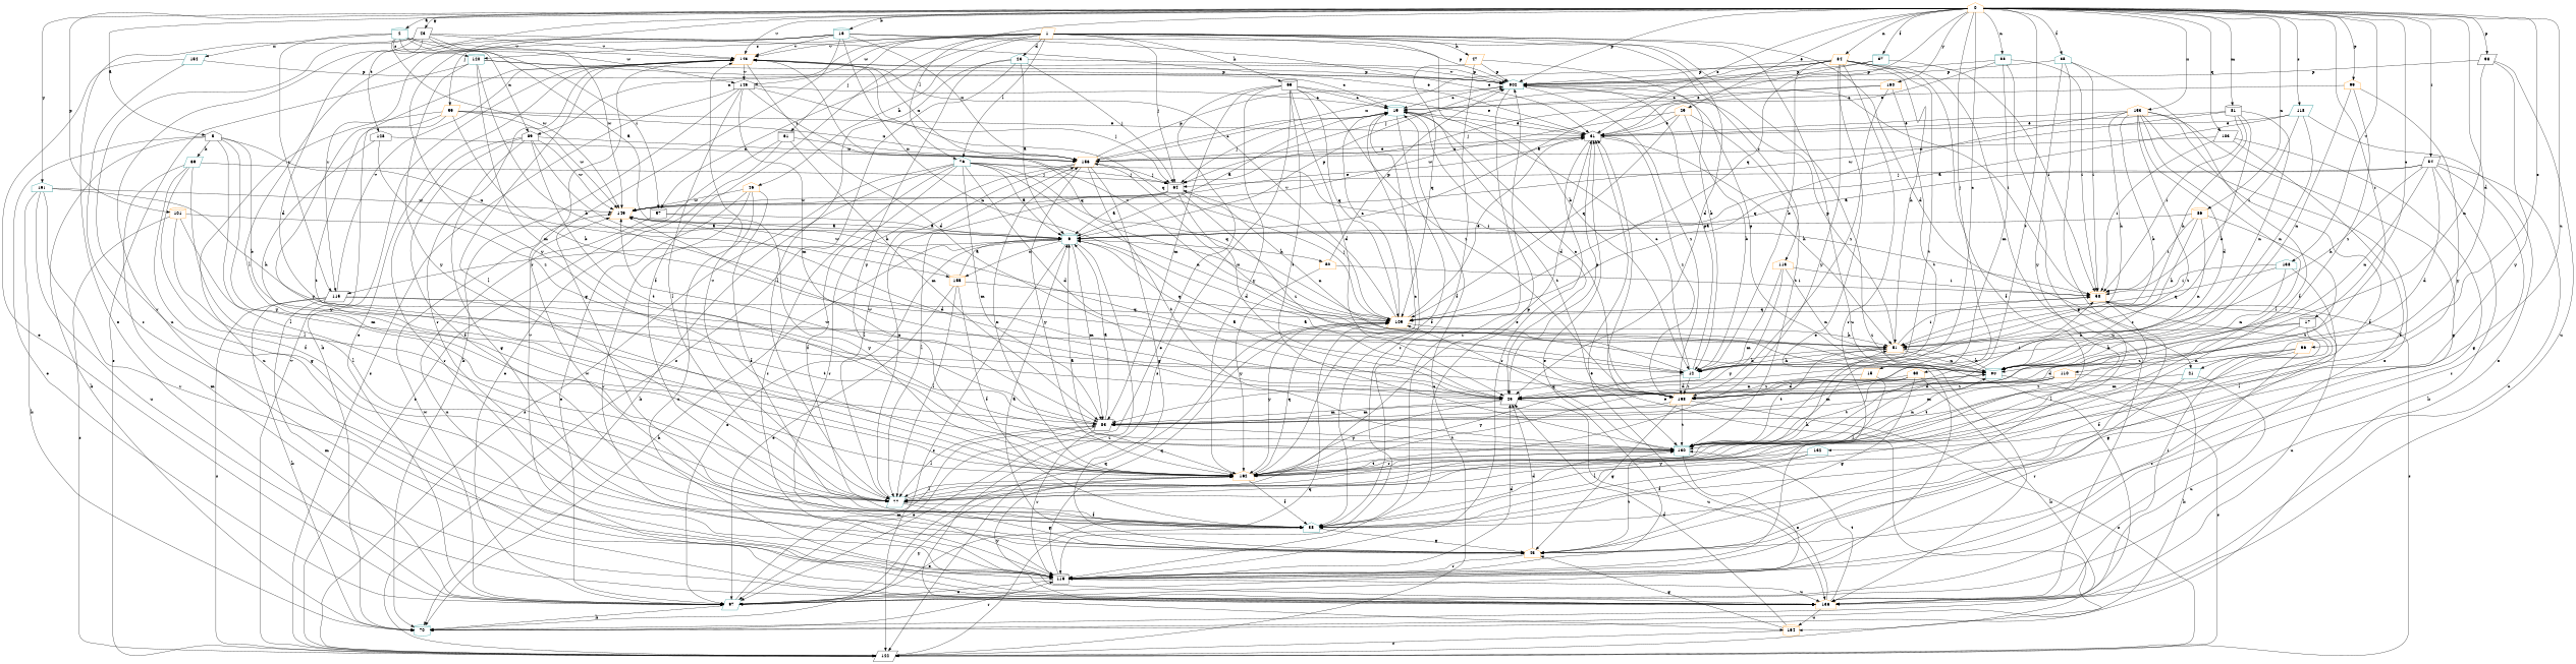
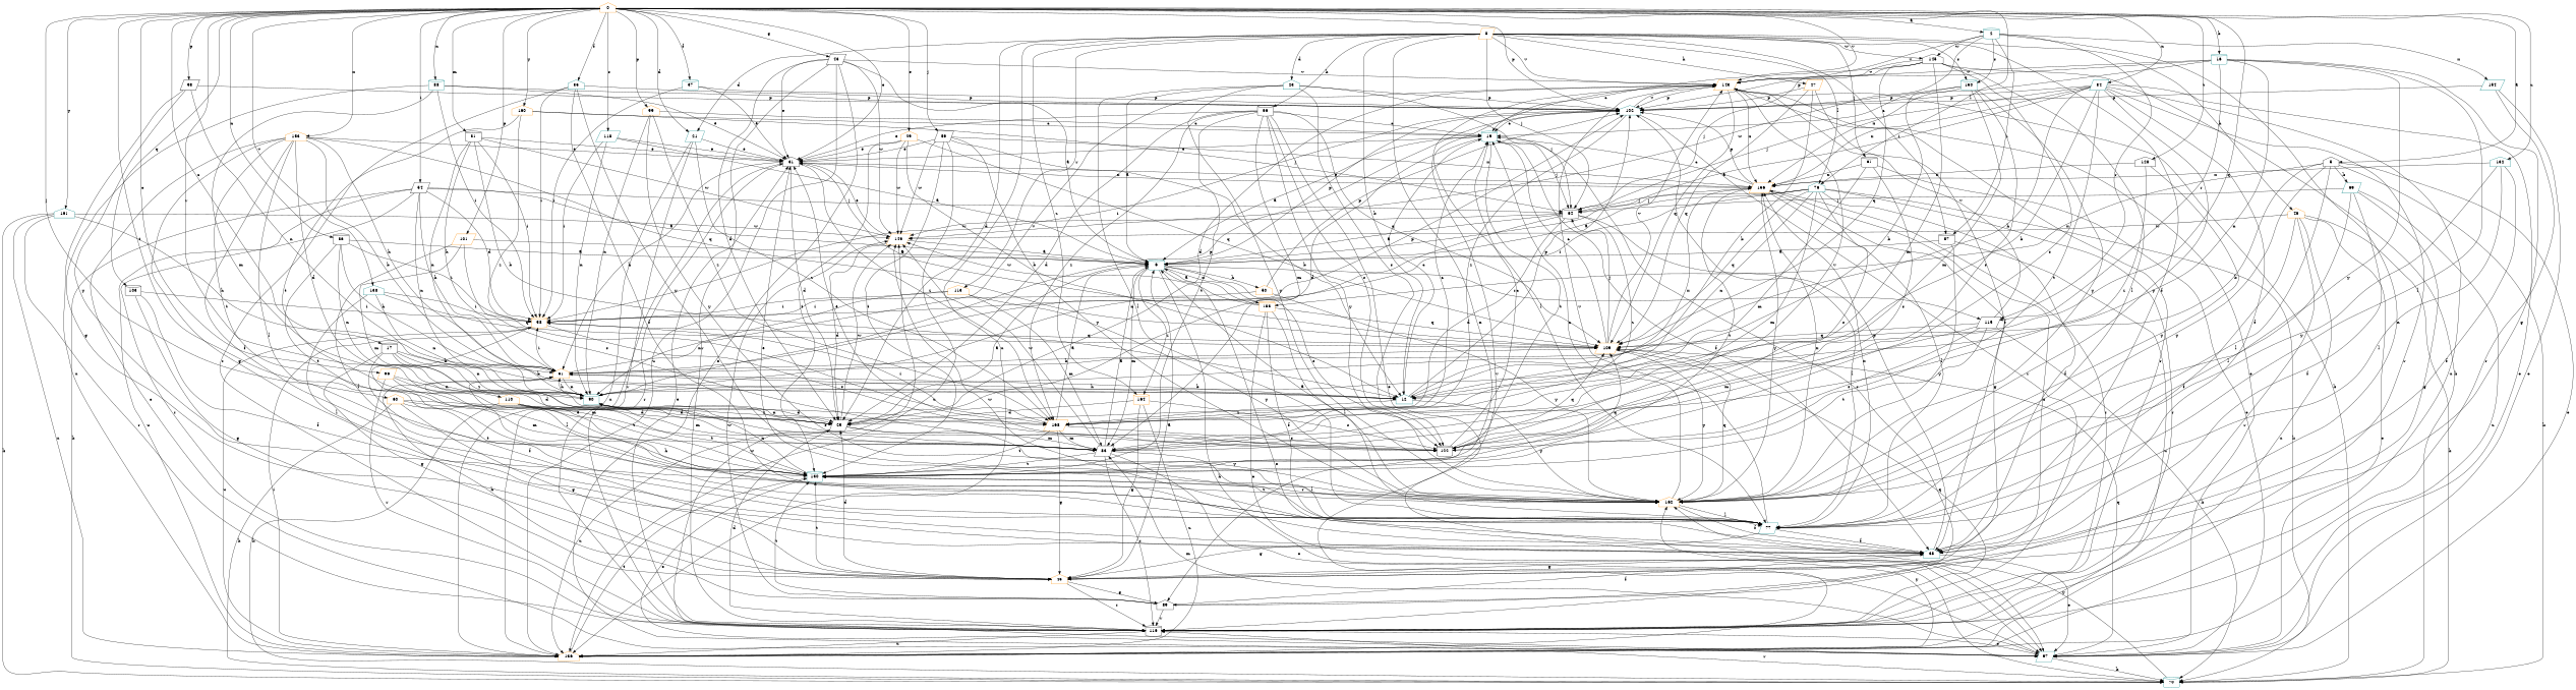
  strict digraph {
    node [color=darkorange shape=house]
    2 [color=teal shape=cylinder]
    0
    5 [color=black]
    n4 [color=teal label=16 shape=cylinder]
-   15 [shape=parallelogram]
    17 [color=black shape=cylinder]
    21 [color=teal shape=parallelogram]
    29
    31 [color=black]
    35 [color=teal]
    37 [color=teal shape=cylinder]
    43 [color=black shape=parallelogram]
    54 [color=black shape=parallelogram]
-   59 [shape=parallelogram]
+   59 [color=black shape=parallelogram]
    60
    76 [color=teal]
    81 [color=black shape=cylinder]
-   84 [shape=parallelogram]
-   86 [shape=cylinder]
+   84 [color=teal shape=parallelogram]
+   86 [color=black shape=cylinder]
    88 [color=teal shape=cylinder]
    96 [shape=parallelogram]
    98 [color=black shape=parallelogram]
    99
-   101 [shape=cylinder]
-   102 [color=teal label=902]
-   103 [color=black shape=parallelogram]
+   101 [shape=parallelogram]
+   102 [color=teal]
+   103 [color=black shape=cylinder]
    109 [shape=parallelogram]
    110
    118 [color=teal shape=parallelogram]
    128 [color=black]
    130 [color=teal shape=cylinder]
    132 [color=teal]
    138 [color=teal]
    143 [shape=parallelogram]
    153
    160
    161 [color=teal]
    57 [color=black shape=cylinder]
    89 [color=black]
-   120 [color=teal shape=cylinder]
+   120 [color=teal shape=cylinder label=150]
    145 [color=black]
    115 [color=black shape=parallelogram]
    149 [shape=parallelogram]
    154 [color=teal shape=parallelogram]
    12 [color=teal]
    69 [color=teal shape=parallelogram]
    70 [color=teal shape=cylinder]
    77 [color=teal shape=parallelogram]
    97 [color=teal shape=parallelogram]
    155 [shape=cylinder]
    162
    45
    90 [color=teal shape=cylinder]
    156 [shape=parallelogram]
    168 [shape=parallelogram]
    38 [color=teal]
    51
    136
    116 [color=black shape=cylinder]
    25 [color=black shape=parallelogram]
    58 [shape=cylinder]
    6 [color=teal shape=cylinder]
    64 [color=black shape=cylinder]
    83 [color=black shape=parallelogram]
-   122 [color=black shape=parallelogram]
+   122 [color=black shape=cylinder]
    19 [color=teal shape=cylinder]
-   1 [shape=parallelogram]
+   1 [shape=parallelogram label=8]
    23 [color=teal]
    46
    47 [shape=parallelogram]
    61 [color=black shape=cylinder]
    66 [color=black shape=cylinder]
    113
    164 [shape=cylinder]
    50
    2 -> 143 [label=v]
    2 -> 57 [label=i]
    2 -> 89 [label=n]
    2 -> 120 [label=s]
    2 -> 145 [label=w]
    2 -> 115 [label=r]
    2 -> 149 [label=w]
    2 -> 154 [label=x]
    0 -> 2 [label=a]
    0 -> 5 [label=a]
    0 -> n4 [label=b]
-   0 -> 15 [label=c]
    0 -> 17 [label=c]
    0 -> 21 [label=d]
    0 -> 29 [label=e]
    0 -> 31 [label=e]
    0 -> 35 [label=f]
    0 -> 37 [label=f]
    0 -> 43 [label=g]
    0 -> 54 [label=i]
    0 -> 59 [label=j]
    0 -> 60 [label=j]
    0 -> 76 [label=l]
    0 -> 81 [label=m]
    0 -> 84 [label=n]
    0 -> 86 [label=n]
    0 -> 88 [label=n]
    0 -> 96 [label=o]
    0 -> 98 [label=p]
    0 -> 99 [label=p]
    0 -> 101 [label=p]
    0 -> 102 [label=p]
    0 -> 103 [label=q]
    0 -> 109 [label=q]
    0 -> 110 [label=r]
    0 -> 118 [label=s]
    0 -> 128 [label=t]
    0 -> 130 [label=t]
    0 -> 132 [label=u]
    0 -> 138 [label=v]
    0 -> 143 [label=v]
    0 -> 153 [label=x]
    0 -> 160 [label=y]
    0 -> 161 [label=y]
    5 -> 12 [label=b]
    5 -> 69 [label=k]
    5 -> 70 [label=k]
    5 -> 77 [label=l]
    5 -> 97 [label=o]
    5 -> 155 [label=x]
    5 -> 162 [label=y]
    n4 -> 102 [label=p]
    n4 -> 143 [label=v]
    n4 -> 115 [label=r]
    n4 -> 77 [label=l]
    n4 -> 162 [label=y]
    n4 -> 45 [label=g]
    n4 -> 90 [label=n]
    n4 -> 156 [label=x]
-   15 -> 77 [label=l]
-   15 -> 168 [label=z]
    17 -> 12 [label=b]
    17 -> 45 [label=g]
+   17 -> 90 [label=n]
    17 -> 168 [label=z]
    17 -> 38 [label=f]
    17 -> 51 [label=h]
-   n4 -> 31 [label=e]
+   21 -> 31 [label=e]
    21 -> 168 [label=z]
    21 -> 136 [label=u]
    21 -> 116 [label=r]
    29 -> 31 [label=e]
    29 -> 109 [label=q]
    29 -> 130 [label=t]
    29 -> 149 [label=w]
    29 -> 12 [label=b]
    31 -> 156 [label=x]
    31 -> 168 [label=z]
    31 -> 51 [label=h]
    31 -> 116 [label=r]
-   31 -> 25 [label=p]
+   31 -> 25 [label=d]
    35 -> 102 [label=p]
    35 -> 162 [label=y]
    35 -> 38 [label=f]
    35 -> 116 [label=r]
    35 -> 58 [label=i]
    37 -> 31 [label=e]
    37 -> 102 [label=p]
    37 -> 58 [label=i]
    43 -> 31 [label=e]
    43 -> 143 [label=v]
    43 -> 149 [label=w]
    43 -> 97 [label=o]
    43 -> 136 [label=u]
    43 -> 116 [label=r]
    43 -> 25 [label=d]
    43 -> 6 [label=a]
    54 -> 70 [label=k]
    54 -> 90 [label=n]
    54 -> 51 [label=h]
    54 -> 136 [label=u]
    54 -> 116 [label=r]
-   54 -> 25 [label=d]
+   54 -> 58 [label=d]
    54 -> 6 [label=a]
    54 -> 64 [label=j]
    59 -> 31 [label=e]
    59 -> 130 [label=t]
    59 -> 149 [label=w]
    59 -> 12 [label=b]
    59 -> 162 [label=y]
    59 -> 156 [label=x]
    59 -> 136 [label=u]
    60 -> 130 [label=t]
    60 -> 70 [label=k]
    60 -> 45 [label=g]
    60 -> 25 [label=d]
    60 -> 83 [label=m]
    76 -> 109 [label=q]
    76 -> 70 [label=k]
    76 -> 90 [label=n]
    76 -> 38 [label=f]
    76 -> 116 [label=r]
-   76 -> 25 [label=d]
    76 -> 58 [label=i]
    76 -> 6 [label=a]
    76 -> 64 [label=j]
    76 -> 83 [label=m]
    76 -> 122 [label=s]
    81 -> 31 [label=e]
    81 -> 149 [label=w]
    81 -> 12 [label=b]
    81 -> 90 [label=n]
    81 -> 51 [label=h]
    81 -> 58 [label=i]
    84 -> 102 [label=p]
    84 -> 130 [label=t]
    84 -> 12 [label=b]
    84 -> 97 [label=o]
    84 -> 162 [label=y]
    84 -> 156 [label=x]
    84 -> 38 [label=f]
    84 -> 51 [label=h]
    84 -> 136 [label=u]
    84 -> 116 [label=r]
    84 -> 6 [label=a]
    84 -> 64 [label=j]
    86 -> 130 [label=t]
    86 -> 90 [label=n]
    86 -> 51 [label=h]
    86 -> 58 [label=i]
    86 -> 6 [label=a]
    88 -> 31 [label=e]
    88 -> 102 [label=p]
    88 -> 45 [label=g]
    88 -> 58 [label=i]
    88 -> 83 [label=m]
    96 -> 90 [label=n]
    96 -> 116 [label=r]
    96 -> 25 [label=d]
    96 -> 83 [label=m]
    98 -> 102 [label=p]
    98 -> 162 [label=y]
    98 -> 90 [label=n]
    98 -> 136 [label=u]
    99 -> 162 [label=y]
    99 -> 90 [label=n]
    99 -> 168 [label=z]
    99 -> 19 [label=c]
    101 -> 77 [label=l]
    101 -> 6 [label=a]
    101 -> 83 [label=m]
    101 -> 122 [label=s]
    102 -> 143 [label=v]
    102 -> 168 [label=z]
    102 -> 116 [label=r]
    102 -> 58 [label=i]
    102 -> 19 [label=c]
    103 -> 45 [label=g]
    103 -> 38 [label=f]
    103 -> 58 [label=i]
    109 -> 31 [label=e]
    109 -> 143 [label=v]
    109 -> 162 [label=y]
    109 -> 51 [label=h]
    109 -> 64 [label=j]
    109 -> 19 [label=c]
    110 -> 130 [label=t]
    110 -> 70 [label=k]
    110 -> 168 [label=z]
    110 -> 25 [label=d]
    110 -> 83 [label=m]
    118 -> 31 [label=e]
-   118 -> 97 [label=o]
    118 -> 90 [label=n]
    118 -> 58 [label=i]
    118 -> 6 [label=a]
    128 -> 162 [label=y]
    128 -> 156 [label=x]
    128 -> 168 [label=z]
    130 -> 109 [label=q]
    130 -> 97 [label=o]
    130 -> 162 [label=r]
    130 -> 90 [label=n]
    132 -> 77 [label=l]
    132 -> 162 [label=y]
-   103 -> 156 [label=x]
+   132 -> 156 [label=x]
    132 -> 38 [label=f]
    138 -> 109 [label=q]
    138 -> 77 [label=l]
    138 -> 90 [label=n]
    138 -> 58 [label=i]
    143 -> 102 [label=p]
    143 -> 109 [label=q]
    143 -> 70 [label=k]
    143 -> 77 [label=l]
    143 -> 97 [label=o]
    143 -> 156 [label=x]
    143 -> 116 [label=r]
    143 -> 25 [label=d]
    153 -> 31 [label=e]
    153 -> 109 [label=q]
    153 -> 130 [label=t]
    153 -> 12 [label=b]
    153 -> 77 [label=l]
    153 -> 97 [label=o]
    153 -> 45 [label=g]
    153 -> 38 [label=f]
    153 -> 51 [label=h]
    153 -> 25 [label=d]
    160 -> 130 [label=t]
    160 -> 168 [label=z]
    160 -> 64 [label=j]
    160 -> 19 [label=c]
    161 -> 149 [label=w]
    161 -> 70 [label=k]
    161 -> 51 [label=h]
    161 -> 136 [label=u]
    161 -> 116 [label=r]
    57 -> 162 [label=y]
    57 -> 136 [label=u]
    57 -> 6 [label=a]
    89 -> 130 [label=t]
    89 -> 149 [label=w]
-   89 -> 45 [label=g]
+   45 -> 89 [label=g]
    89 -> 156 [label=x]
    89 -> 38 [label=f]
    89 -> 51 [label=h]
    89 -> 116 [label=r]
    120 -> 102 [label=p]
    120 -> 12 [label=b]
    120 -> 162 [label=y]
    120 -> 83 [label=m]
    120 -> 122 [label=s]
    120 -> 19 [label=c]
    145 -> 109 [label=q]
-   143 -> 145 [label=v]
+   145 -> 143 [label=v]
    145 -> 70 [label=k]
    145 -> 77 [label=l]
    145 -> 64 [label=j]
    145 -> 83 [label=m]
    145 -> 122 [label=s]
    145 -> 19 [label=c]
    115 -> 109 [label=q]
    115 -> 130 [label=t]
    115 -> 143 [label=v]
    115 -> 70 [label=k]
-   115 -> 97 [label=m]
+   115 -> 83 [label=m]
    115 -> 122 [label=s]
    149 -> 31 [label=e]
    149 -> 25 [label=d]
    149 -> 6 [label=a]
    154 -> 102 [label=p]
    154 -> 97 [label=o]
    154 -> 116 [label=r]
    12 -> 102 [label=p]
    12 -> 162 [label=y]
    12 -> 156 [label=x]
    12 -> 168 [label=z]
    12 -> 51 [label=h]
    12 -> 19 [label=c]
    69 -> 77 [label=l]
    69 -> 45 [label=g]
    69 -> 38 [label=f]
-   69 -> 136 [label=m]
+   69 -> 136 [label=u]
    69 -> 64 [label=j]
    70 -> 162 [label=y]
    70 -> 116 [label=r]
    77 -> 31 [label=e]
    77 -> 143 [label=v]
    77 -> 45 [label=g]
    77 -> 156 [label=x]
    77 -> 38 [label=f]
    77 -> 51 [label=h]
    97 -> 109 [label=q]
    97 -> 149 [label=w]
    97 -> 70 [label=k]
    97 -> 83 [label=m]
    155 -> 109 [label=q]
    155 -> 149 [label=w]
    155 -> 77 [label=l]
    155 -> 97 [label=o]
    155 -> 38 [label=f]
    155 -> 6 [label=a]
    162 -> 109 [label=q]
    162 -> 130 [label=t]
    162 -> 77 [label=l]
    162 -> 156 [label=x]
    162 -> 38 [label=f]
    162 -> 6 [label=a]
    162 -> 19 [label=c]
    45 -> 130 [label=t]
    45 -> 116 [label=r]
    45 -> 25 [label=d]
    45 -> 6 [label=a]
    90 -> 102 [label=p]
    90 -> 51 [label=h]
    90 -> 25 [label=d]
    90 -> 122 [label=s]
    156 -> 31 [label=e]
    156 -> 102 [label=p]
    156 -> 130 [label=t]
    156 -> 77 [label=l]
    156 -> 162 [label=y]
    156 -> 45 [label=g]
    156 -> 116 [label=r]
    156 -> 64 [label=j]
    156 -> 19 [label=c]
    168 -> 130 [label=t]
    168 -> 45 [label=g]
    168 -> 58 [label=i]
    168 -> 6 [label=a]
    168 -> 83 [label=m]
    168 -> 122 [label=s]
    168 -> 19 [label=c]
    38 -> 102 [label=p]
    38 -> 149 [label=w]
    38 -> 97 [label=o]
    38 -> 45 [label=g]
    51 -> 102 [label=p]
    51 -> 130 [label=t]
    51 -> 143 [label=v]
    51 -> 12 [label=b]
    51 -> 90 [label=n]
    51 -> 58 [label=i]
    136 -> 31 [label=e]
    136 -> 130 [label=t]
    136 -> 143 [label=v]
    136 -> 162 [label=y]
    136 -> 58 [label=i]
    116 -> 31 [label=e]
    116 -> 109 [label=q]
    116 -> 97 [label=o]
    116 -> 136 [label=u]
    116 -> 25 [label=d]
    25 -> 149 [label=w]
    25 -> 162 [label=y]
    25 -> 90 [label=n]
    25 -> 136 [label=u]
    25 -> 6 [label=a]
    25 -> 83 [label=m]
    58 -> 109 [label=q]
    58 -> 77 [label=l]
    58 -> 136 [label=u]
    58 -> 122 [label=s]
    6 -> 102 [label=p]
    6 -> 115 [label=r]
    6 -> 70 [label=h]
    6 -> 97 [label=o]
    6 -> 155 [label=x]
    6 -> 83 [label=m]
    6 -> 122 [label=s]
    6 -> 164 [label=z]
    6 -> 50 [label=h]
    64 -> 149 [label=w]
    64 -> 77 [label=l]
    64 -> 90 [label=n]
    64 -> 168 [label=z]
    64 -> 25 [label=d]
    64 -> 6 [label=a]
    83 -> 130 [label=t]
    83 -> 149 [label=w]
    83 -> 77 [label=l]
    83 -> 97 [label=o]
    83 -> 116 [label=r]
    83 -> 6 [label=a]
    122 -> 31 [label=e]
    122 -> 109 [label=q]
    122 -> 143 [label=v]
    122 -> 19 [label=c]
    19 -> 31 [label=e]
    19 -> 130 [label=t]
    19 -> 38 [label=f]
    19 -> 116 [label=r]
    19 -> 25 [label=d]
    19 -> 6 [label=a]
    19 -> 64 [label=j]
    1 -> 21 [label=d]
    1 -> 76 [label=l]
    1 -> 143 [label=v]
    1 -> 57 [label=i]
    1 -> 89 [label=n]
    1 -> 120 [label=s]
    1 -> 145 [label=w]
    1 -> 12 [label=b]
    1 -> 38 [label=f]
    1 -> 136 [label=u]
    1 -> 25 [label=d]
    1 -> 64 [label=j]
    1 -> 23 [label=d]
    1 -> 46 [label=h]
    1 -> 47 [label=h]
    1 -> 61 [label=j]
    1 -> 66 [label=k]
    1 -> 113 [label=r]
    1 -> 164 [label=z]
    23 -> 102 [label=p]
    23 -> 77 [label=l]
    23 -> 162 [label=y]
    23 -> 6 [label=a]
    23 -> 64 [label=j]
    23 -> 122 [label=s]
    46 -> 149 [label=w]
+   46 -> 70 [label=k]
    46 -> 97 [label=o]
    46 -> 38 [label=f]
    46 -> 136 [label=u]
    46 -> 116 [label=r]
    47 -> 102 [label=p]
    47 -> 109 [label=q]
    47 -> 12 [label=b]
    47 -> 38 [label=f]
    61 -> 97 [label=o]
    61 -> 156 [label=x]
    61 -> 83 [label=m]
    61 -> 122 [label=s]
    66 -> 31 [label=e]
    66 -> 109 [label=q]
    66 -> 130 [label=t]
    66 -> 97 [label=o]
    66 -> 162 [label=y]
    66 -> 168 [label=z]
    66 -> 25 [label=d]
    66 -> 83 [label=m]
    66 -> 122 [label=s]
    66 -> 19 [label=c]
    113 -> 162 [label=y]
    113 -> 90 [label=n]
    113 -> 58 [label=i]
    113 -> 83 [label=m]
    164 -> 45 [label=g]
-   136 -> 164 [label=u]
+   164 -> 136 [label=u]
    164 -> 25 [label=d]
    164 -> 122 [label=s]
    50 -> 102 [label=p]
    50 -> 162 [label=y]
    50 -> 58 [label=i]
  }
